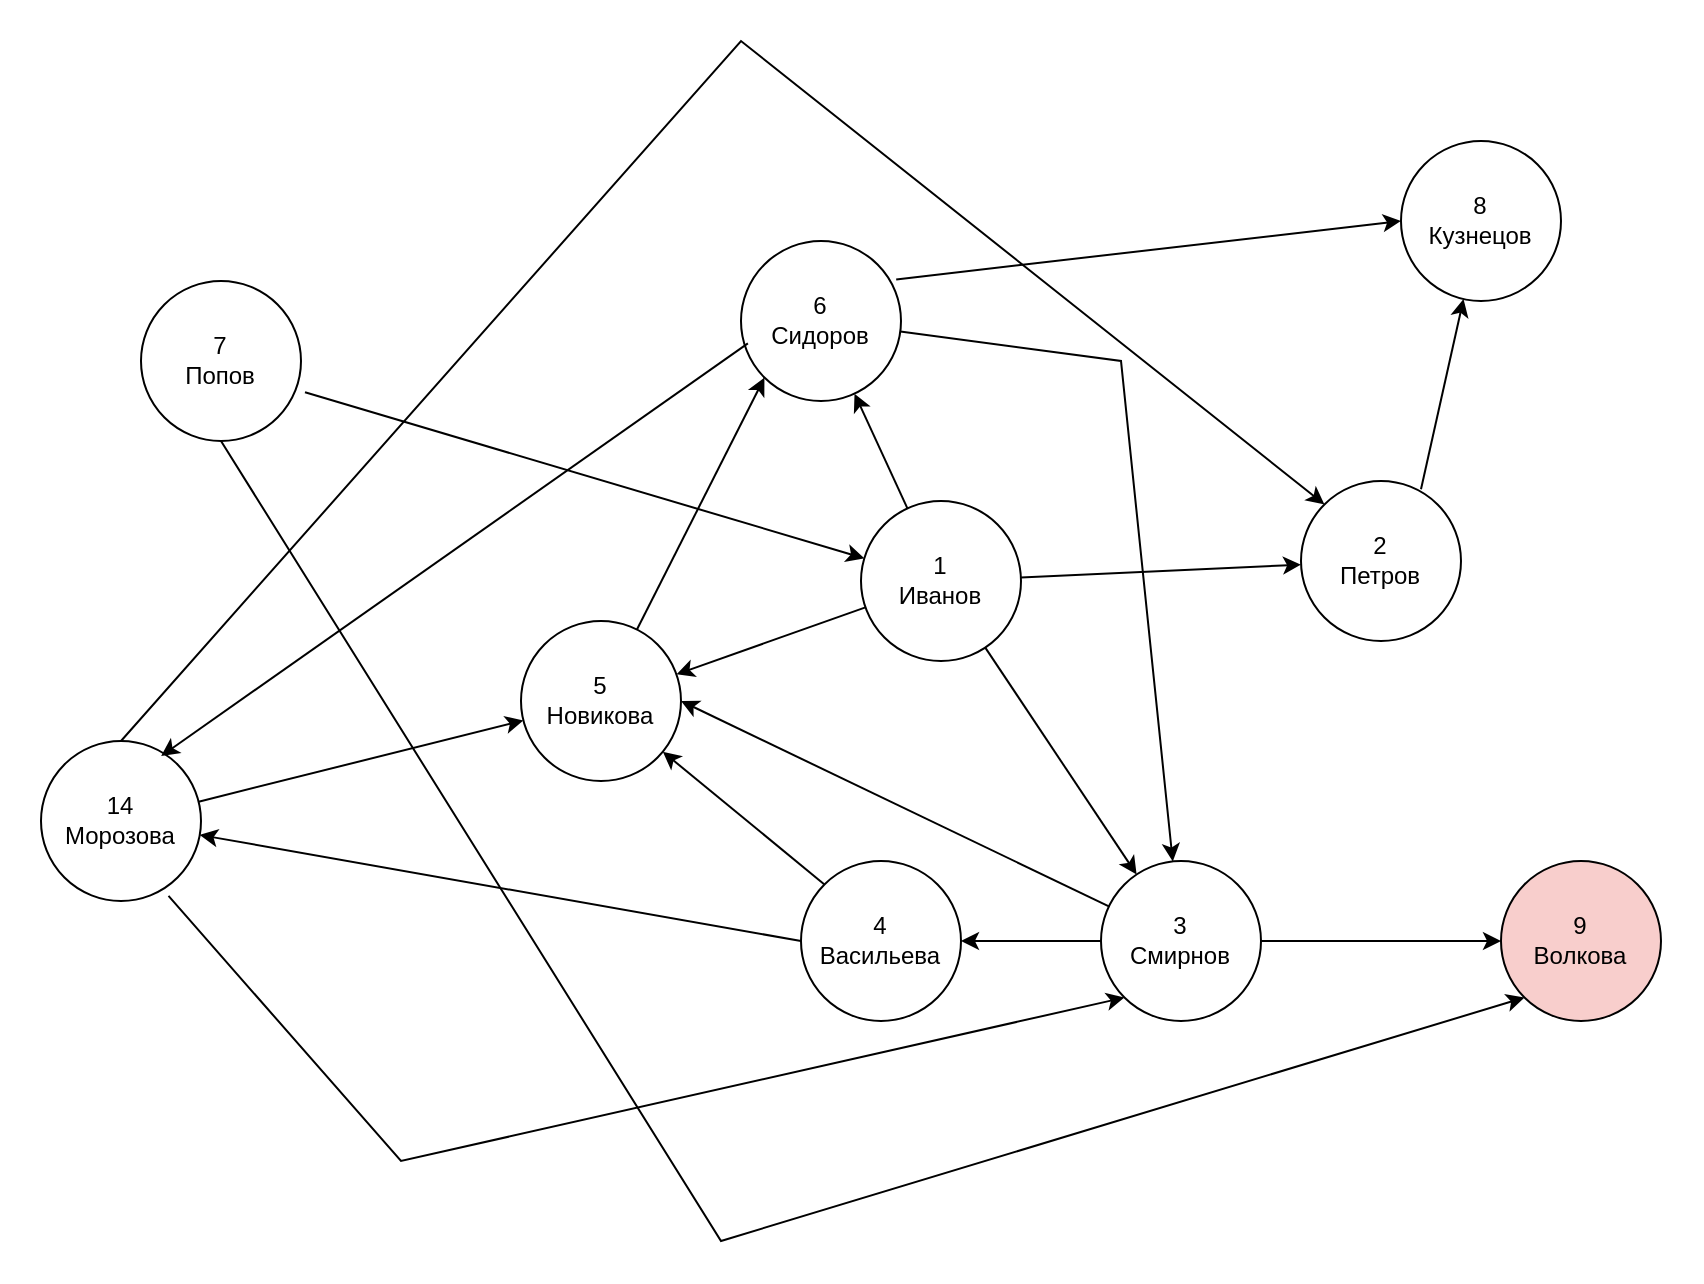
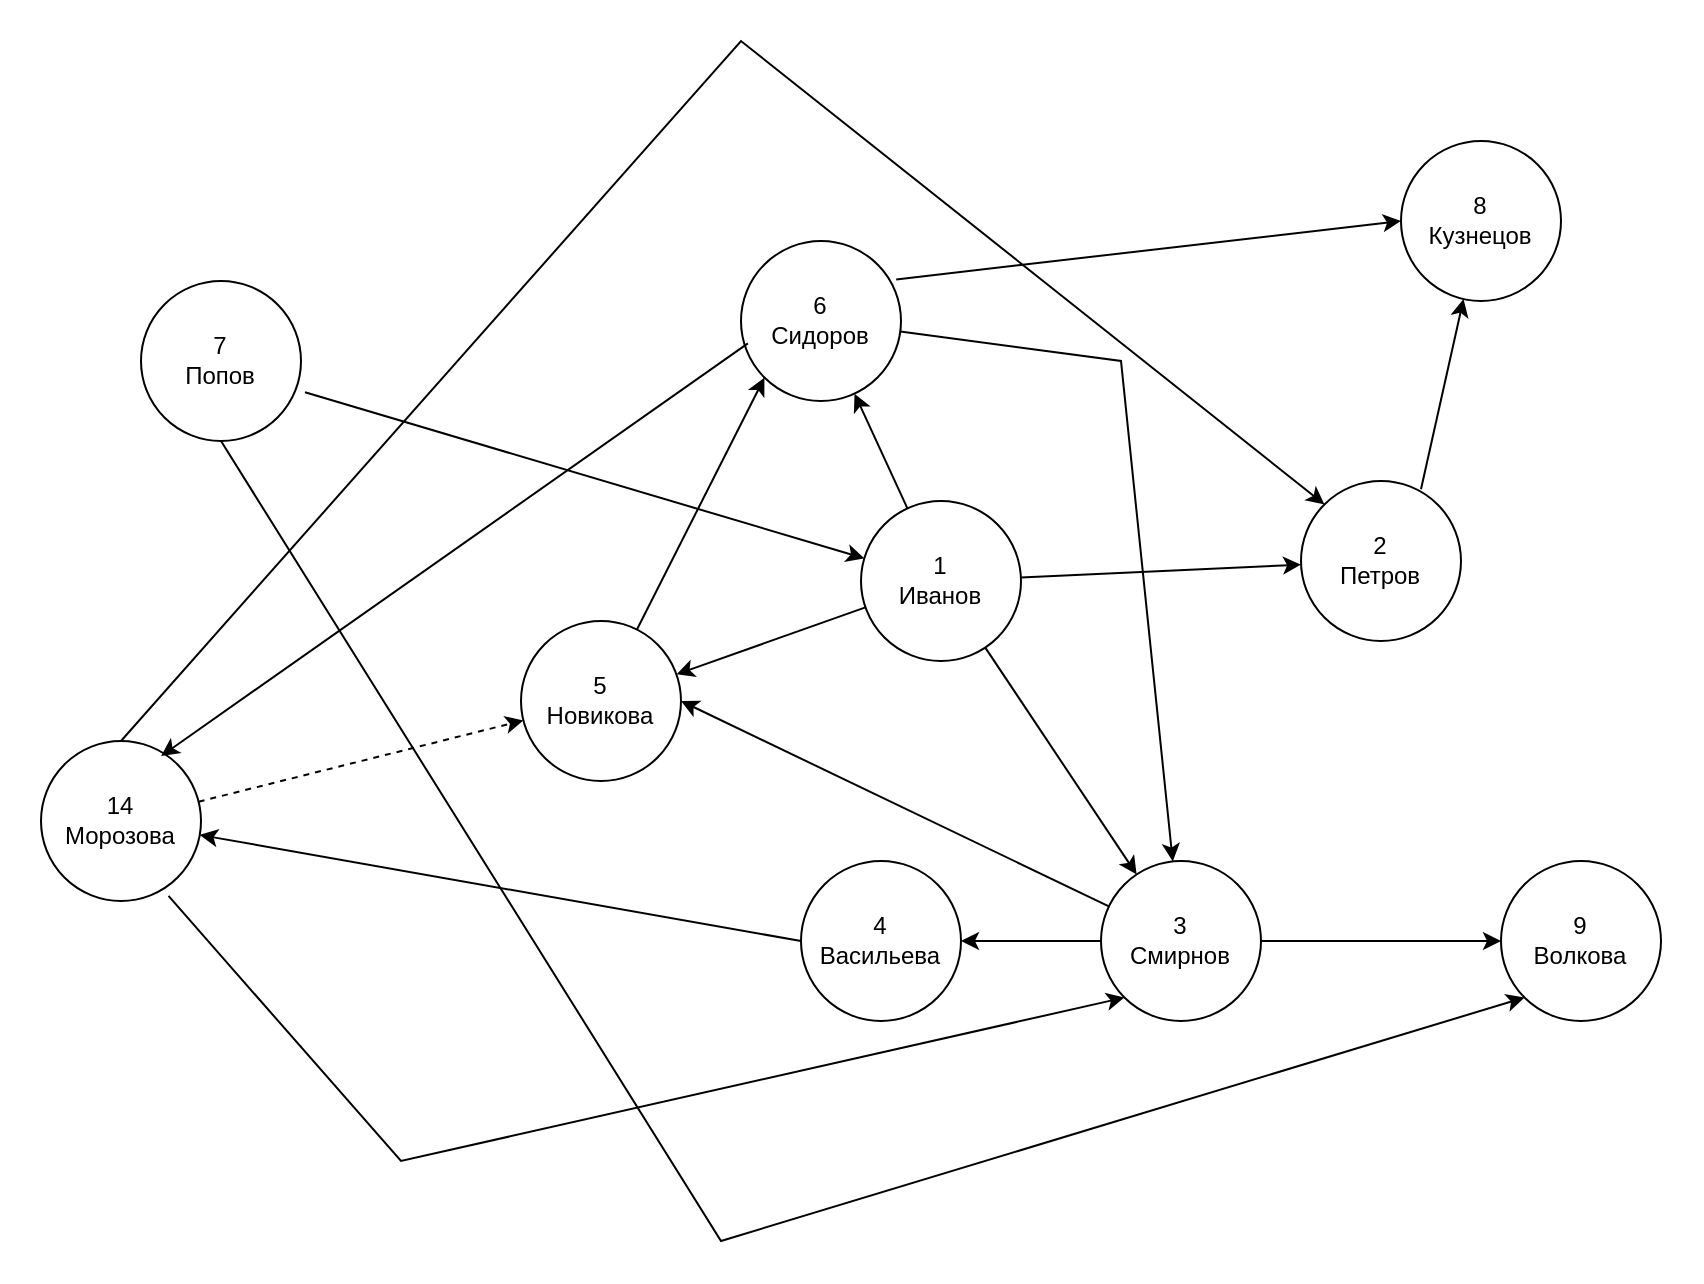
  <mxCell id="0" />
  <mxCell id="1" parent="0" />
  <mxCell id="2" value="1&lt;div&gt;Иванов&lt;/div&gt;" style="ellipse;whiteSpace=wrap;html=1;aspect=fixed;" vertex="1" parent="1"><mxGeometry x="430" y="250" width="80" height="80" as="geometry" /></mxCell>
- <mxCell id="3" value="9&lt;div&gt;Волкова&lt;/div&gt;" style="ellipse;whiteSpace=wrap;html=1;aspect=fixed;fillColor=#f8cecc;" vertex="1" parent="1"><mxGeometry x="750" y="430" width="80" height="80" as="geometry" /></mxCell>
+ <mxCell id="3" value="9&lt;div&gt;Волкова&lt;/div&gt;" style="ellipse;whiteSpace=wrap;html=1;aspect=fixed;" vertex="1" parent="1"><mxGeometry x="750" y="430" width="80" height="80" as="geometry" /></mxCell>
  <mxCell id="4" value="8&lt;div&gt;Кузнецов&lt;/div&gt;" style="ellipse;whiteSpace=wrap;html=1;aspect=fixed;" vertex="1" parent="1"><mxGeometry x="700" y="70" width="80" height="80" as="geometry" /></mxCell>
  <mxCell id="5" value="6&lt;div&gt;Сидоров&lt;/div&gt;" style="ellipse;whiteSpace=wrap;html=1;aspect=fixed;" vertex="1" parent="1"><mxGeometry x="370" y="120" width="80" height="80" as="geometry" /></mxCell>
  <mxCell id="6" value="4&lt;div&gt;Васильева&lt;/div&gt;" style="ellipse;whiteSpace=wrap;html=1;aspect=fixed;" vertex="1" parent="1"><mxGeometry x="400" y="430" width="80" height="80" as="geometry" /></mxCell>
  <mxCell id="7" value="3&lt;div&gt;Смирнов&lt;/div&gt;" style="ellipse;whiteSpace=wrap;html=1;aspect=fixed;" vertex="1" parent="1"><mxGeometry x="550" y="430" width="80" height="80" as="geometry" /></mxCell>
  <mxCell id="8" value="14&lt;div&gt;Морозова&lt;br&gt;&lt;/div&gt;" style="ellipse;whiteSpace=wrap;html=1;aspect=fixed;" vertex="1" parent="1"><mxGeometry x="20" y="370" width="80" height="80" as="geometry" /></mxCell>
  <mxCell id="9" value="7&lt;div&gt;Попов&lt;br&gt;&lt;/div&gt;" style="ellipse;whiteSpace=wrap;html=1;aspect=fixed;" vertex="1" parent="1"><mxGeometry x="70" y="140" width="80" height="80" as="geometry" /></mxCell>
  <mxCell id="10" value="5&lt;div&gt;Новикова&lt;br&gt;&lt;/div&gt;" style="ellipse;whiteSpace=wrap;html=1;aspect=fixed;" vertex="1" parent="1"><mxGeometry x="260" width="80" height="80" as="geometry" y="310" /></mxCell>
  <mxCell id="11" value="2&lt;div&gt;Петров&lt;/div&gt;" style="ellipse;whiteSpace=wrap;html=1;aspect=fixed;" vertex="1" parent="1"><mxGeometry x="650" y="240" width="80" height="80" as="geometry" /></mxCell>
  <mxCell id="12" value="" style="endArrow=classic;html=1;rounded=0;" edge="1" parent="1" source="2" target="7"><mxGeometry width="50" height="50" relative="1" as="geometry"><mxPoint x="470" y="330" as="sourcePoint" /><mxPoint x="520" y="280" as="targetPoint" /><Array as="points" /></mxGeometry></mxCell>
  <mxCell id="13" value="" style="endArrow=classic;html=1;rounded=0;" edge="1" parent="1" source="2" target="11"><mxGeometry width="50" height="50" relative="1" as="geometry"><mxPoint x="502" y="70" as="sourcePoint" /><mxPoint x="570" y="182" as="targetPoint" /></mxGeometry></mxCell>
  <mxCell id="14" value="" style="endArrow=classic;html=1;rounded=0;" edge="1" parent="1" source="2" target="10"><mxGeometry width="50" height="50" relative="1" as="geometry"><mxPoint x="470" y="330" as="sourcePoint" /><mxPoint x="520" y="280" as="targetPoint" /></mxGeometry></mxCell>
  <mxCell id="15" value="" style="endArrow=classic;html=1;rounded=0;" edge="1" parent="1" source="2" target="5"><mxGeometry width="50" height="50" relative="1" as="geometry"><mxPoint x="450" y="240" as="sourcePoint" /><mxPoint x="500" y="190" as="targetPoint" /></mxGeometry></mxCell>
  <mxCell id="16" value="" style="endArrow=classic;html=1;rounded=0;exitX=0.75;exitY=0.052;exitDx=0;exitDy=0;exitPerimeter=0;" edge="1" parent="1" source="11" target="4"><mxGeometry width="50" height="50" relative="1" as="geometry"><mxPoint x="420" y="100" as="sourcePoint" /><mxPoint x="470" y="50" as="targetPoint" /></mxGeometry></mxCell>
  <mxCell id="17" value="" style="endArrow=classic;html=1;rounded=0;" edge="1" parent="1" source="7" target="6"><mxGeometry width="50" height="50" relative="1" as="geometry"><mxPoint x="530" y="380" as="sourcePoint" /><mxPoint x="580" y="330" as="targetPoint" /></mxGeometry></mxCell>
  <mxCell id="18" value="" style="endArrow=classic;html=1;rounded=0;exitX=1;exitY=0.5;exitDx=0;exitDy=0;entryX=0;entryY=0.5;entryDx=0;entryDy=0;" edge="1" parent="1" source="7" target="3"><mxGeometry width="50" height="50" relative="1" as="geometry"><mxPoint x="530" y="380" as="sourcePoint" /><mxPoint x="580" y="330" as="targetPoint" /></mxGeometry></mxCell>
  <mxCell id="19" value="" style="endArrow=classic;html=1;rounded=0;entryX=1;entryY=0.5;entryDx=0;entryDy=0;" edge="1" parent="1" source="7" target="10"><mxGeometry width="50" height="50" relative="1" as="geometry"><mxPoint x="530" y="450" as="sourcePoint" /><mxPoint x="600" y="250" as="targetPoint" /></mxGeometry></mxCell>
- <mxCell id="20" value="" style="endArrow=classic;html=1;rounded=0;exitX=0;exitY=0;exitDx=0;exitDy=0;" edge="1" parent="1" source="6" target="10"><mxGeometry width="50" height="50" relative="1" as="geometry"><mxPoint x="520" y="350" as="sourcePoint" /><mxPoint x="570" y="300" as="targetPoint" /></mxGeometry></mxCell>
  <mxCell id="21" value="" style="endArrow=classic;html=1;rounded=0;exitX=0;exitY=0.5;exitDx=0;exitDy=0;" edge="1" parent="1" source="6" target="8"><mxGeometry width="50" height="50" relative="1" as="geometry"><mxPoint x="470" y="440" as="sourcePoint" /><mxPoint x="520" y="390" as="targetPoint" /></mxGeometry></mxCell>
  <mxCell id="22" value="" style="endArrow=classic;html=1;rounded=0;entryX=0;entryY=1;entryDx=0;entryDy=0;" edge="1" parent="1" source="10" target="5"><mxGeometry width="50" height="50" relative="1" as="geometry"><mxPoint x="470" y="440" as="sourcePoint" /><mxPoint x="520" y="390" as="targetPoint" /></mxGeometry></mxCell>
  <mxCell id="23" value="" style="endArrow=classic;html=1;rounded=0;entryX=0.751;entryY=0.094;entryDx=0;entryDy=0;entryPerimeter=0;exitX=0.043;exitY=0.64;exitDx=0;exitDy=0;exitPerimeter=0;" edge="1" parent="1" source="5" target="8"><mxGeometry width="50" height="50" relative="1" as="geometry"><mxPoint x="470" y="360" as="sourcePoint" /><mxPoint x="520" as="targetPoint" y="310" /></mxGeometry></mxCell>
  <mxCell id="24" value="" style="endArrow=classic;html=1;rounded=0;" edge="1" parent="1" source="5" target="7"><mxGeometry width="50" height="50" relative="1" as="geometry"><mxPoint x="470" y="360" as="sourcePoint" /><mxPoint x="520" as="targetPoint" y="310" /><Array as="points"><mxPoint x="560" y="180" /></Array></mxGeometry></mxCell>
  <mxCell id="25" value="" style="endArrow=classic;html=1;rounded=0;entryX=0;entryY=0.5;entryDx=0;entryDy=0;exitX=0.97;exitY=0.24;exitDx=0;exitDy=0;exitPerimeter=0;" edge="1" parent="1" source="5" target="4"><mxGeometry width="50" height="50" relative="1" as="geometry"><mxPoint x="470" y="360" as="sourcePoint" /><mxPoint x="520" as="targetPoint" y="310" /></mxGeometry></mxCell>
  <mxCell id="26" value="" style="endArrow=classic;html=1;rounded=0;exitX=1.025;exitY=0.695;exitDx=0;exitDy=0;exitPerimeter=0;" edge="1" parent="1" source="9" target="2"><mxGeometry width="50" height="50" relative="1" as="geometry"><mxPoint x="470" y="360" as="sourcePoint" /><mxPoint x="520" as="targetPoint" y="310" /></mxGeometry></mxCell>
  <mxCell id="27" value="" style="endArrow=classic;html=1;rounded=0;entryX=0;entryY=1;entryDx=0;entryDy=0;exitX=0.5;exitY=1;exitDx=0;exitDy=0;" edge="1" parent="1" source="9" target="3"><mxGeometry width="50" height="50" relative="1" as="geometry"><mxPoint x="470" y="360" as="sourcePoint" /><mxPoint x="520" as="targetPoint" y="310" /><Array as="points"><mxPoint x="360" y="620" /></Array></mxGeometry></mxCell>
  <mxCell id="28" value="" style="endArrow=classic;html=1;rounded=0;entryX=0;entryY=1;entryDx=0;entryDy=0;exitX=0.797;exitY=0.968;exitDx=0;exitDy=0;exitPerimeter=0;" edge="1" parent="1" source="8" target="7"><mxGeometry width="50" height="50" relative="1" as="geometry"><mxPoint x="460" y="400" as="sourcePoint" /><mxPoint x="510" y="350" as="targetPoint" /><Array as="points"><mxPoint x="200" y="580" /></Array></mxGeometry></mxCell>
  <mxCell id="29" value="" style="endArrow=classic;html=1;rounded=0;exitX=0.5;exitY=0;exitDx=0;exitDy=0;entryX=0;entryY=0;entryDx=0;entryDy=0;" edge="1" parent="1" source="8" target="11"><mxGeometry width="50" height="50" relative="1" as="geometry"><mxPoint x="260.002" y="659.383" as="sourcePoint" /><mxPoint x="782.705" y="520.003" as="targetPoint" /><Array as="points"><mxPoint x="370" y="20" /></Array></mxGeometry></mxCell>
- <mxCell id="30" value="" style="endArrow=classic;html=1;rounded=0;" edge="1" parent="1" source="8" target="10"><mxGeometry width="50" height="50" relative="1" as="geometry"><mxPoint x="400" y="280" as="sourcePoint" /><mxPoint x="450" y="230" as="targetPoint" /></mxGeometry></mxCell>
+ <mxCell id="30" value="" style="endArrow=classic;html=1;rounded=0;dashed=1;" edge="1" parent="1" source="8" target="10"><mxGeometry width="50" height="50" relative="1" as="geometry"><mxPoint x="400" y="280" as="sourcePoint" /><mxPoint x="450" y="230" as="targetPoint" /></mxGeometry></mxCell>
